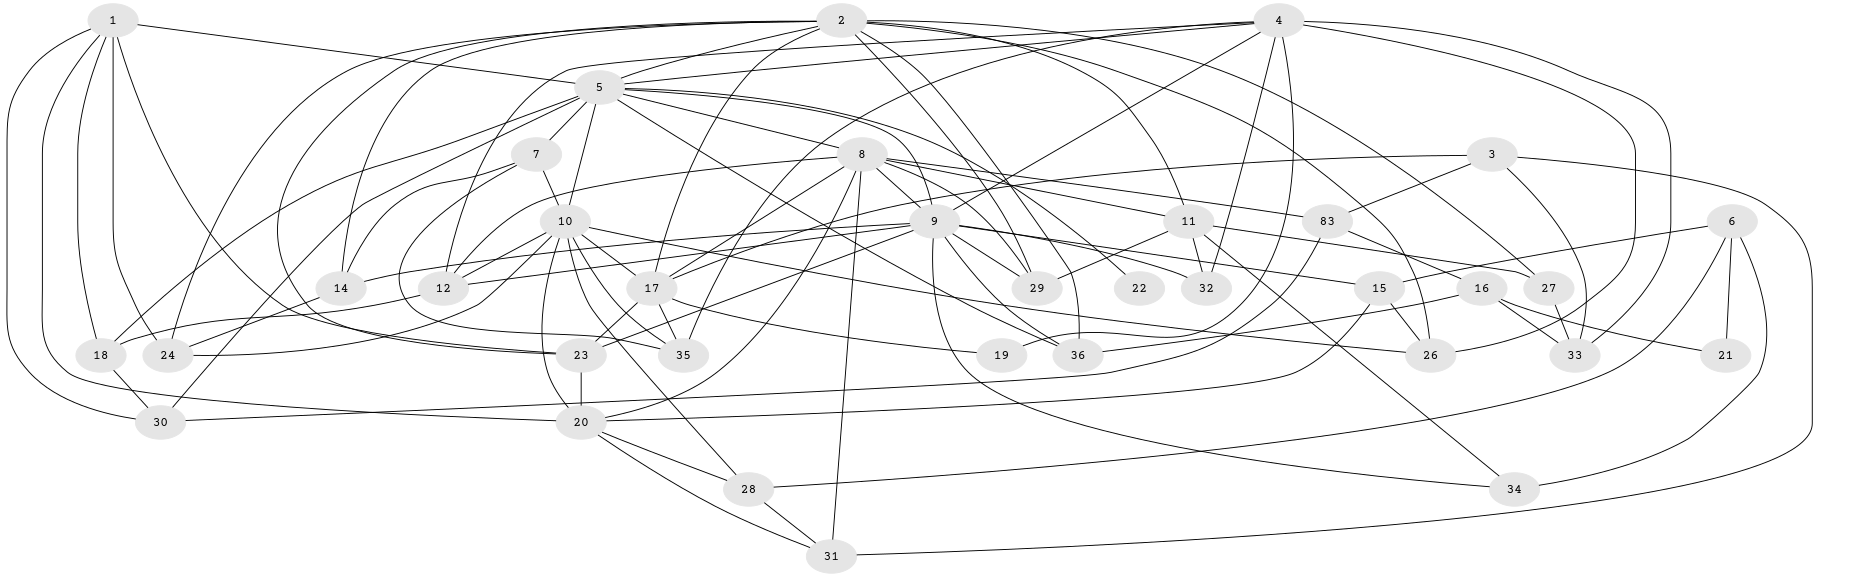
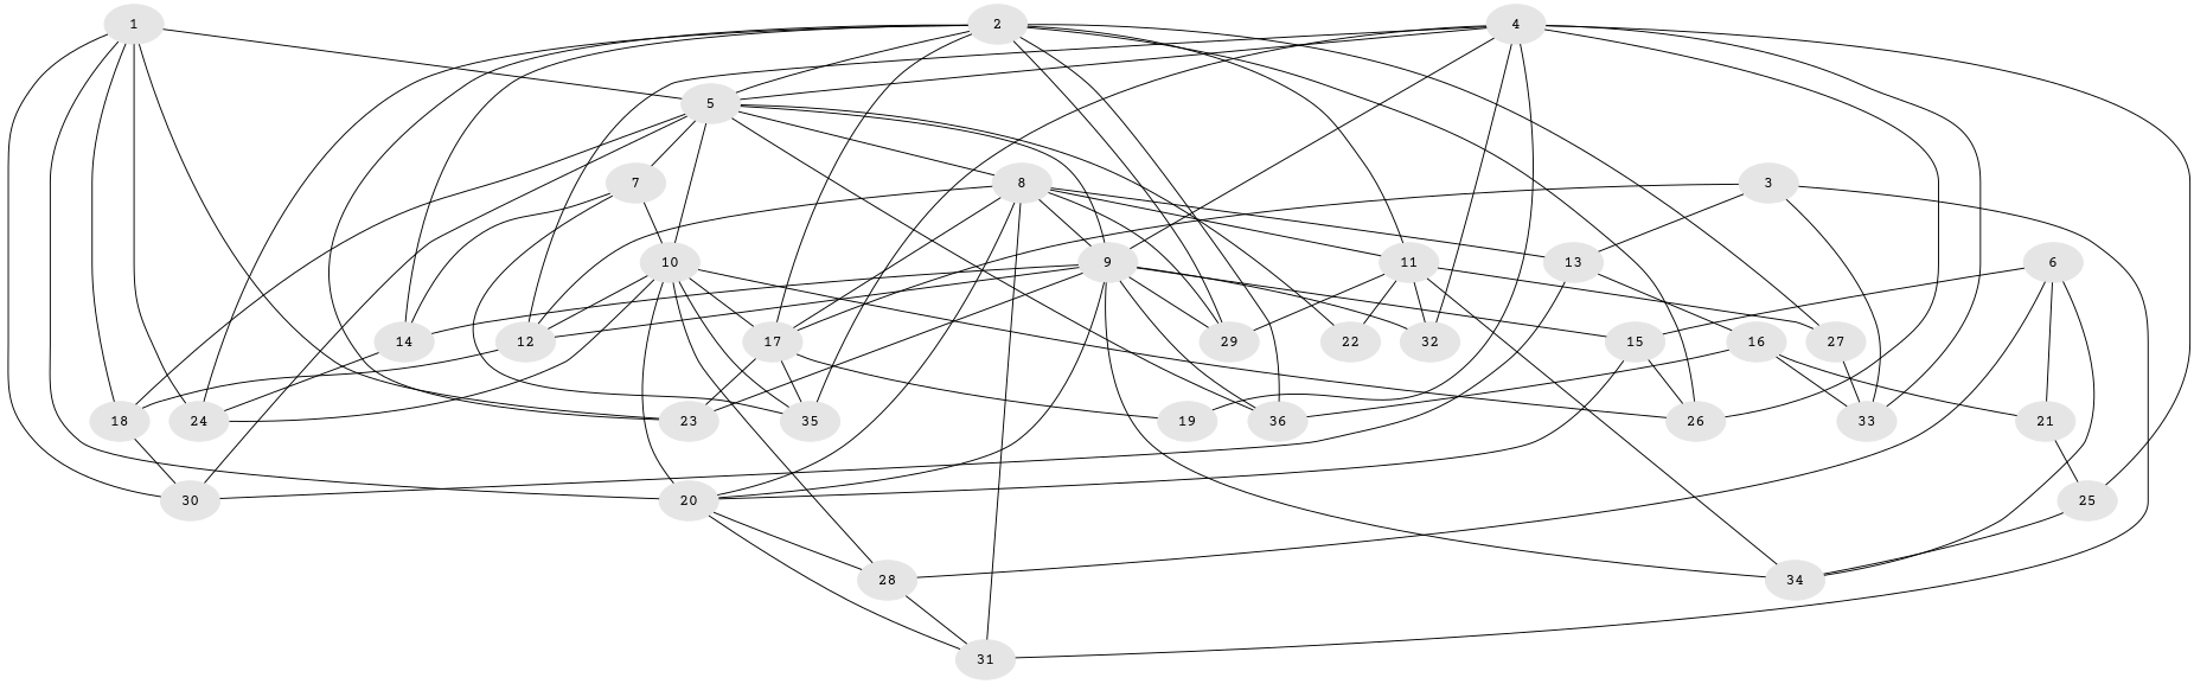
  graph {
    fontname="Courier Prime"
    node [color=gray90 fontname="Courier Prime" style=filled]
    edge [fontname="Courier Prime" weight=1.0]
    1
    5
    18
    20
    23
    24
    30
    22
    36
    9
    7
    8
    10
    31
    28
    2
    11
    14
    17
    26
    27
    29
    32
    34
    19
    35
    33
    3
-   13 [label=83]
+   13
    16
    4
    12
+   25
    15
    6
    21
    1 -- 5 [weight=2.0]
    1 -- 18
    1 -- 20
    1 -- 23
    1 -- 24
    1 -- 30
    5 -- 18
    5 -- 30
    5 -- 22
    5 -- 36
    5 -- 9
    5 -- 7
    5 -- 8
    5 -- 10
    18 -- 30
    20 -- 31
    20 -- 28
-   23 -- 20
+   9 -- 20
    9 -- 23
    9 -- 36
    9 -- 14
    9 -- 29
    9 -- 32
    9 -- 34
    9 -- 12
    9 -- 15
    7 -- 10
    7 -- 14
    7 -- 35
    8 -- 20
    8 -- 9
    8 -- 31
    8 -- 11
    8 -- 17 [weight=2.0]
    8 -- 29
    8 -- 13
    8 -- 12
    10 -- 20
    10 -- 24
    10 -- 28
    10 -- 17
    10 -- 26
    10 -- 35
    10 -- 12
    28 -- 31
    2 -- 5
    2 -- 23
    2 -- 24
    2 -- 36
    2 -- 11
    2 -- 14
    2 -- 17
    2 -- 26
    2 -- 27
    2 -- 29
+   11 -- 22 [weight=2.0]
    11 -- 27 [weight=2.0]
    11 -- 29
    11 -- 32
    11 -- 34
    14 -- 24
    17 -- 23
    17 -- 19 [weight=3.0]
    17 -- 35
    27 -- 33
    3 -- 31
    3 -- 17
    3 -- 33
    3 -- 13
    13 -- 30
    13 -- 16
    16 -- 36
    16 -- 33
    16 -- 21
    4 -- 5
    4 -- 9
    4 -- 26
    4 -- 32 [weight=2.0]
    4 -- 19
    4 -- 35
    4 -- 33
    4 -- 12 [weight=2.0]
+   4 -- 25 [weight=2.0]
    12 -- 18
+   25 -- 34
    15 -- 20
    15 -- 26
    6 -- 28
    6 -- 34
    6 -- 15
    6 -- 21
+   21 -- 25
  }
